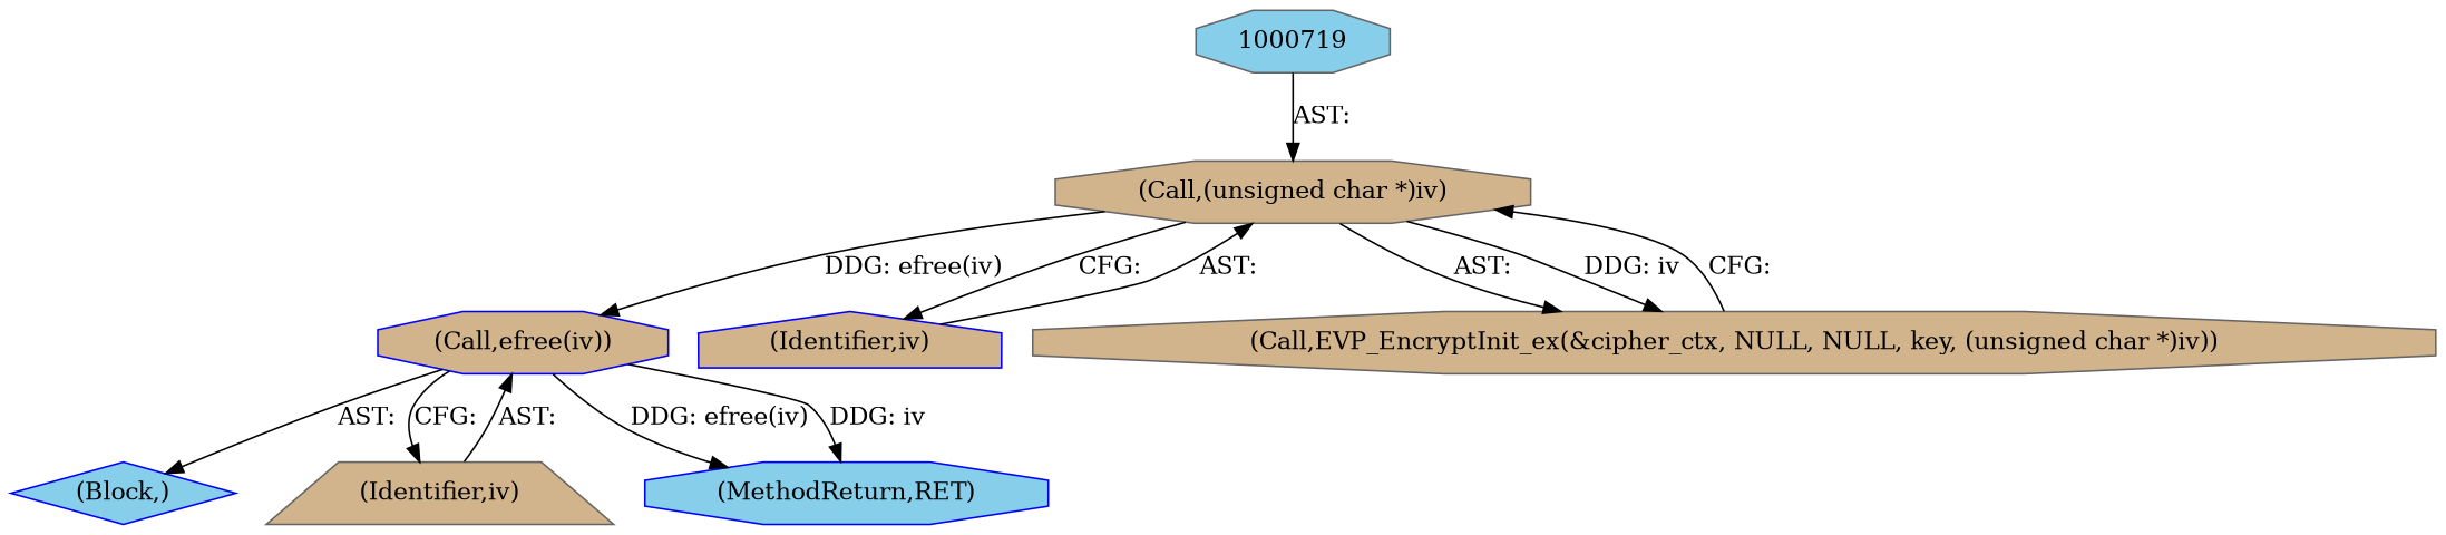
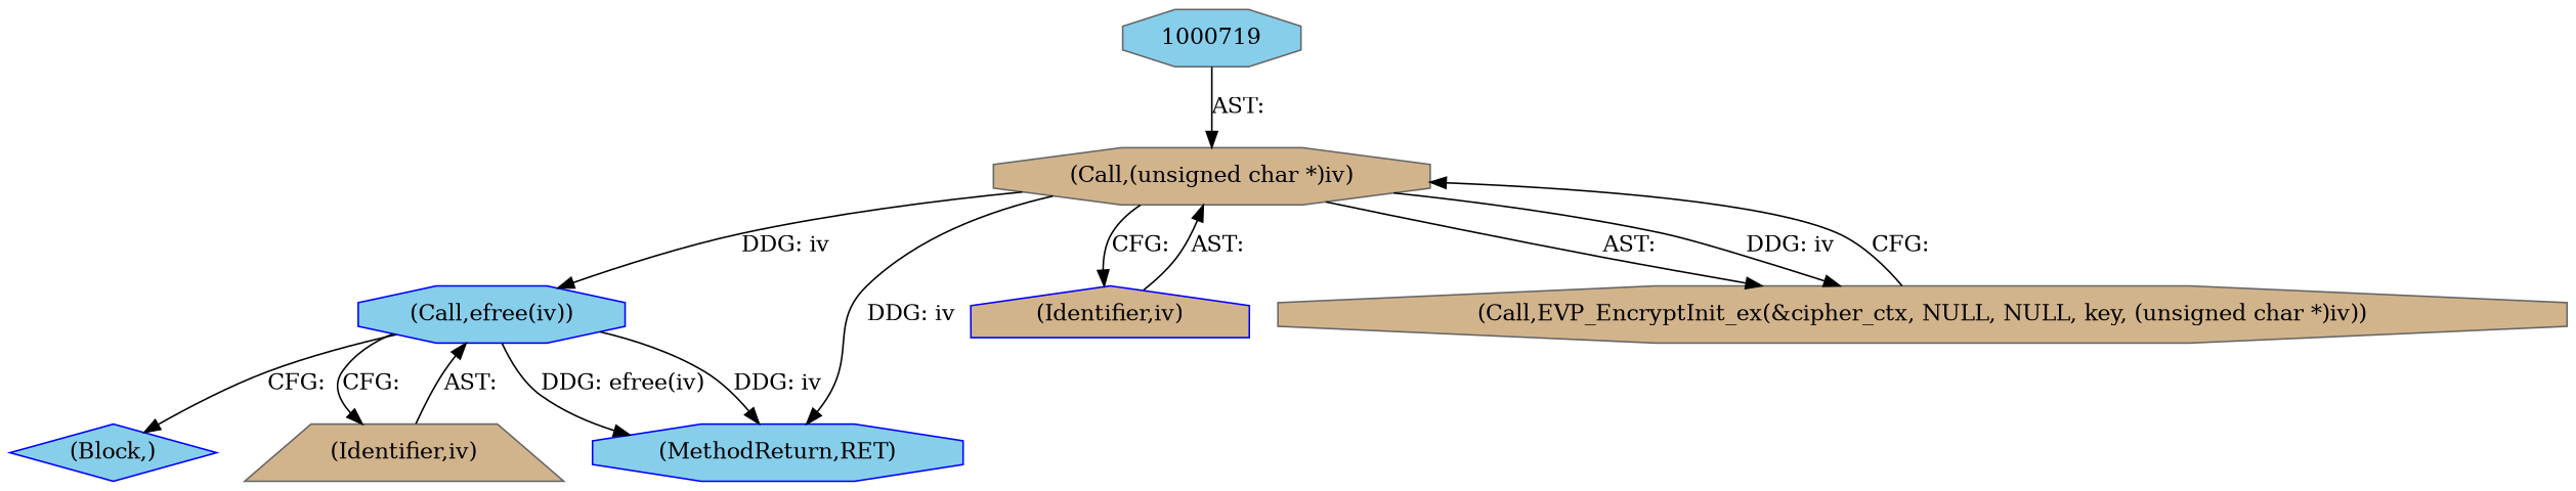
  digraph {
    node [color=blue fillcolor=tan shape=octagon style=filled]
-   n1 [label="(Call,efree(iv))"]
+   n1 [fillcolor=skyblue label="(Call,efree(iv))"]
    n2 [fillcolor=skyblue label="(Block,)" shape=diamond]
    n3 [color=gray40 label="(Identifier,iv)" shape=trapezium]
    n4 [fillcolor=skyblue label="(MethodReturn,RET)"]
    n5 [color=gray40 label="(Call,(unsigned char *)iv)"]
    n6 [label="(Identifier,iv)" shape=house]
    n7 [color=gray40 label="(Call,EVP_EncryptInit_ex(&cipher_ctx, NULL, NULL, key, (unsigned char *)iv))"]
    n8 [color=gray40 fillcolor=skyblue label=1000719]
-   n1 -> n2 [label="AST: "]
+   n1 -> n2 [label="CFG: "]
    n1 -> n3 [label="CFG: "]
    n1 -> n4 [label="DDG: efree(iv)"]
    n1 -> n4 [label="DDG: iv"]
    n3 -> n1 [label="AST: "]
-   n5 -> n1 [label="DDG: efree(iv)"]
+   n5 -> n1 [label="DDG: iv"]
+   n5 -> n4 [label="DDG: iv"]
    n5 -> n6 [label="CFG: "]
    n5 -> n7 [label="AST: "]
    n5 -> n7 [label="DDG: iv"]
    n6 -> n5 [label="AST: "]
    n7 -> n5 [label="CFG: "]
    n8 -> n5 [label="AST: "]
  }
